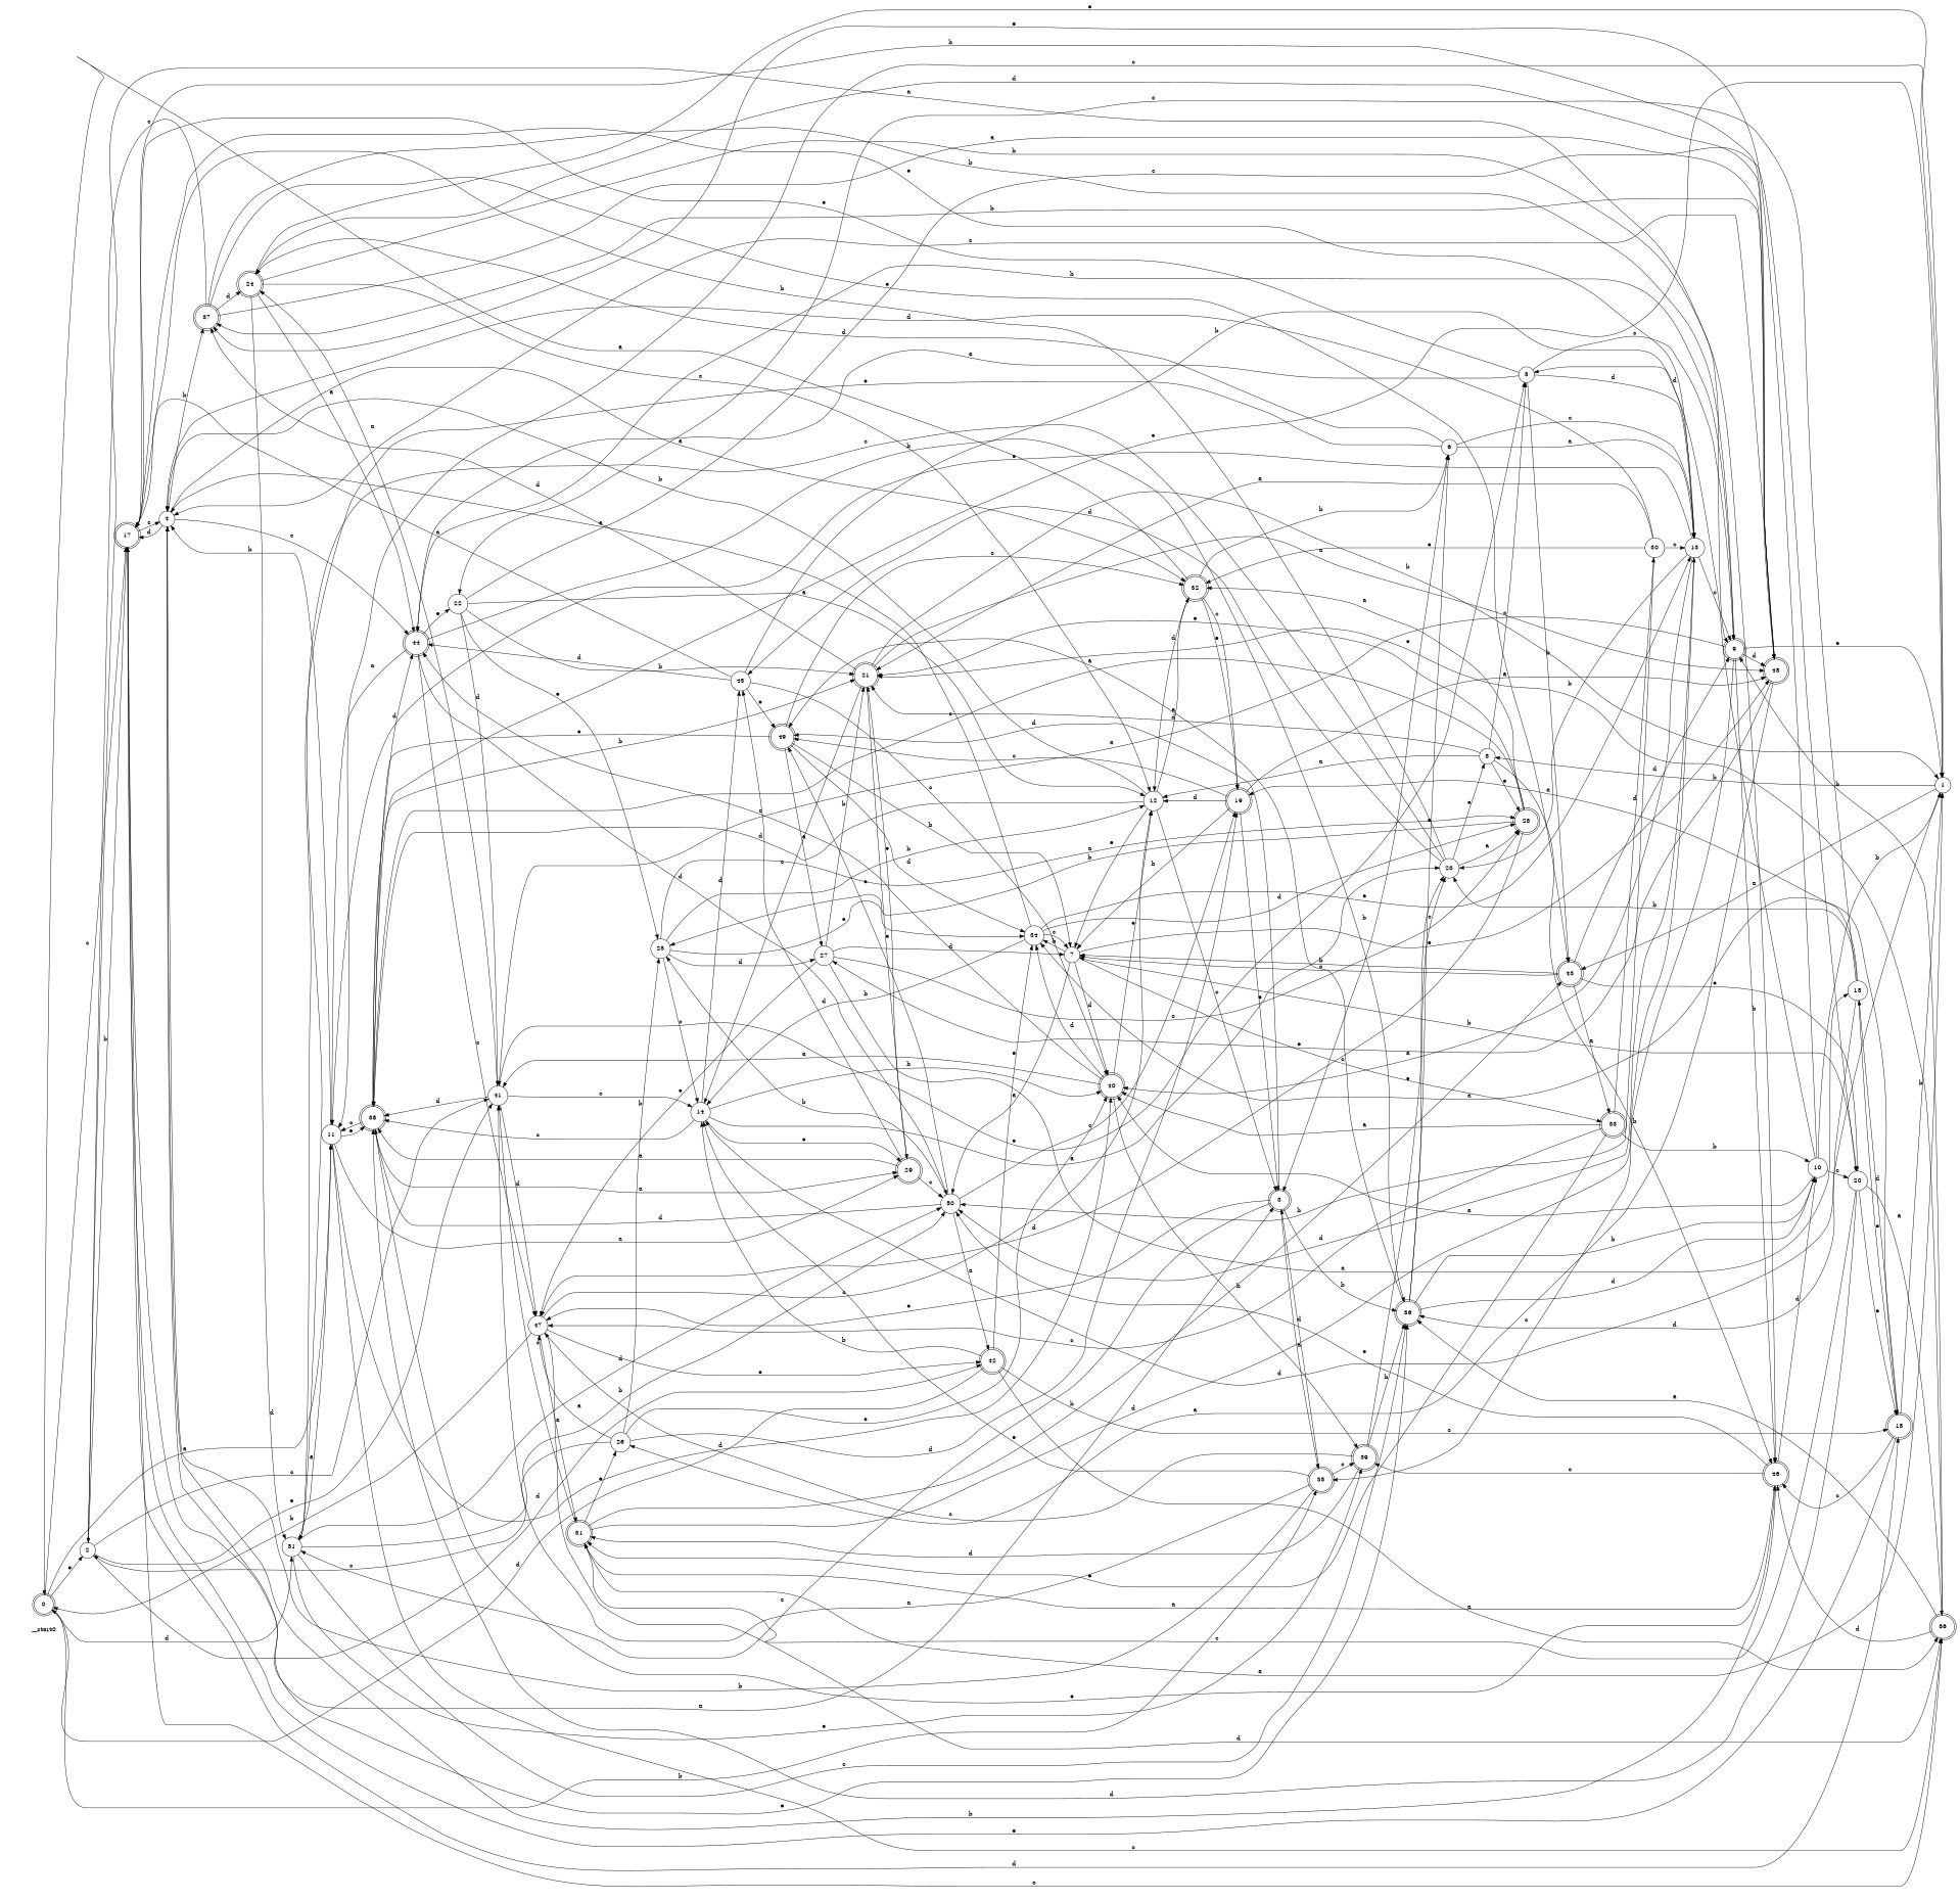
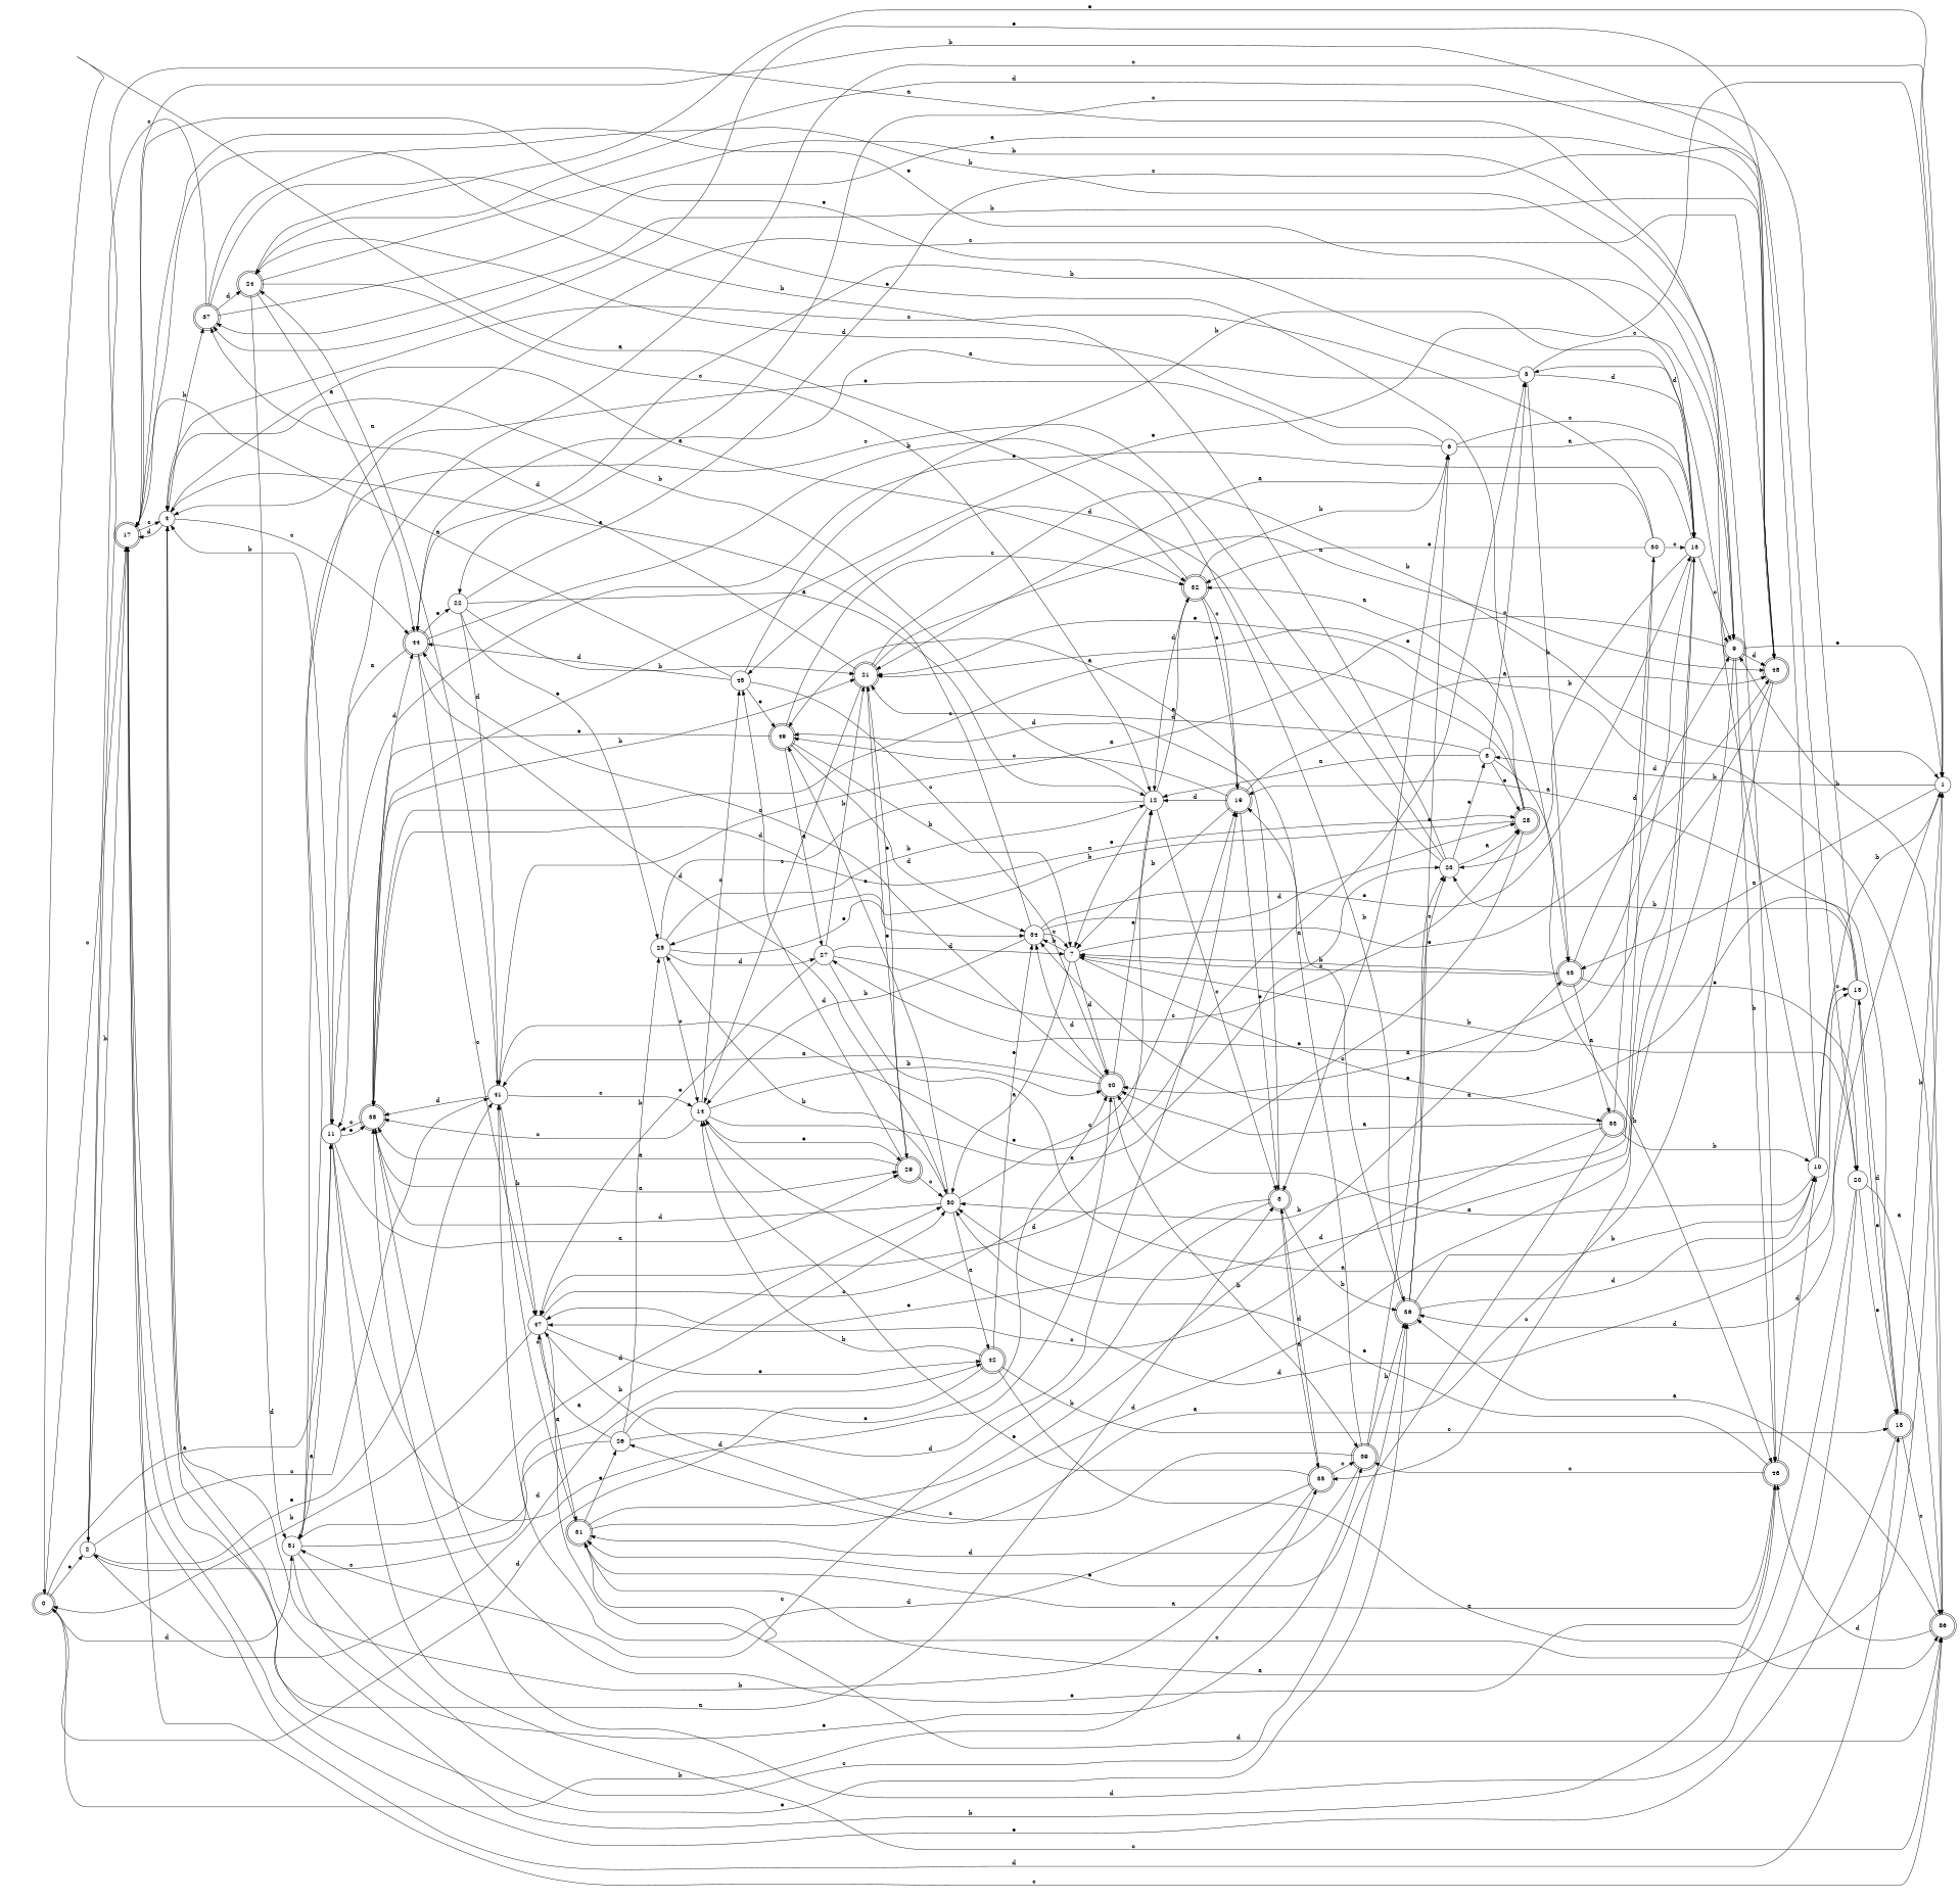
  digraph {
    rankdir=LR
    node [shape=doublecircle color=black fillcolor=white style="rounded,filled"]
-   __start0 [shape=none color="" fillcolor="" style=""]
    n2 [label=0]
    n3 [label=2 shape=circle style=filled]
    n4 [label=11 shape=circle style=filled]
    n5 [label=17]
    n6 [label=35]
    n7 [label=51 shape=circle style=filled]
    n8 [label=9]
    n9 [label=41 shape=circle style=filled]
    n10 [label=42]
    n11 [label=38]
    n12 [label=4 shape=circle style=filled]
    n13 [label=40]
    n14 [label=86]
    n15 [label=29]
    n16 [label=3]
    n17 [label=13 shape=circle style=filled]
    n18 [label=48]
    n19 [label=18]
    n20 [label=14 shape=circle style=filled]
    n21 [label=39]
    n22 [label=36]
    n23 [label=50 shape=circle style=filled]
    n24 [label=1 shape=circle style=filled]
    n25 [label=8 shape=circle style=filled]
    n26 [label=43]
    n27 [label=5 shape=circle style=filled]
    n28 [label=12 shape=circle style=filled]
    n29 [label=21]
    n30 [label=28]
    n31 [label=46]
    n32 [label=49]
    n33 [label=6 shape=circle style=filled]
    n34 [label=10 shape=circle style=filled]
    n35 [label=23 shape=circle style=filled]
    n36 [label=44]
    n37 [label=7 shape=circle style=filled]
    n38 [label=33]
    n39 [label=20 shape=circle style=filled]
    n40 [label=47 shape=circle style=filled]
    n41 [label=24]
    n42 [label=34 shape=circle style=filled]
    n43 [label=31]
    n44 [label=32]
    n45 [label=27 shape=circle style=filled]
    n46 [label=37]
    n47 [label=19]
    n48 [label=22 shape=circle style=filled]
    n49 [label=30 shape=circle style=filled]
    n50 [label=26 shape=circle style=filled]
    n51 [label=25 shape=circle style=filled]
    n52 [label=45 shape=circle style=filled]
    n53 [label=15 shape=circle style=filled]
    n2 -> n3 [label=e]
    n2 -> n4 [label=a]
    n2 -> n5 [label=c]
    n2 -> n6 [label=b]
    n2 -> n7 [label=d]
    n3 -> n5 [label=b]
    n3 -> n8 [label=a]
    n3 -> n9 [label=c]
    n3 -> n9 [label=e]
    n3 -> n10 [label=d]
    n4 -> n11 [label=e]
    n4 -> n12 [label=b]
    n4 -> n13 [label=d]
    n4 -> n14 [label=c]
    n4 -> n15 [label=a]
    n5 -> n12 [label=c]
    n5 -> n16 [label=a]
    n5 -> n17 [label=e]
    n5 -> n18 [label=b]
    n5 -> n19 [label=d]
-   n6 -> n9 [label=a]
+   n6 -> n9 [label=d]
    n6 -> n12 [label=b]
    n6 -> n16 [label=d]
    n6 -> n20 [label=e]
    n6 -> n21 [label=c]
    n7 -> n4 [label=a]
    n7 -> n21 [label=e]
    n7 -> n22 [label=c]
    n7 -> n23 [label=b]
    n7 -> n23 [label=d]
    n8 -> n6 [label=c]
    n8 -> n9 [label=a]
    n8 -> n18 [label=d]
    n8 -> n24 [label=e]
    n8 -> n31 [label=b]
    n8 -> n36 [label=b]
    n9 -> n11 [label=d]
    n9 -> n20 [label=c]
    n9 -> n27 [label=e]
-   n9 -> n40 [label=d]
+   n9 -> n40 [label=b]
    n9 -> n41 [label=a]
    n10 -> n2 [label=d]
    n10 -> n14 [label=a]
    n10 -> n19 [label=c]
    n10 -> n20 [label=b]
    n10 -> n42 [label=e]
    n11 -> n4 [label=c]
    n11 -> n15 [label=a]
    n11 -> n29 [label=b]
    n11 -> n31 [label=e]
    n11 -> n36 [label=d]
    n12 -> n5 [label=d]
    n12 -> n22 [label=e]
    n12 -> n36 [label=c]
    n12 -> n44 [label=a]
    n12 -> n46 [label=b]
    n13 -> n9 [label=a]
    n13 -> n21 [label=b]
    n13 -> n28 [label=e]
    n13 -> n36 [label=c]
    n13 -> n42 [label=d]
    n14 -> n5 [label=c]
    n14 -> n8 [label=b]
    n14 -> n22 [label=a]
    n14 -> n29 [label=e]
    n14 -> n31 [label=d]
    n15 -> n11 [label=a]
    n15 -> n23 [label=c]
    n15 -> n29 [label=e]
    n15 -> n52 [label=d]
    n16 -> n6 [label=a]
    n16 -> n7 [label=c]
    n16 -> n22 [label=b]
    n16 -> n32 [label=d]
    n16 -> n40 [label=e]
    n17 -> n4 [label=e]
    n17 -> n8 [label=c]
    n17 -> n13 [label=a]
    n17 -> n23 [label=d]
    n17 -> n35 [label=b]
    n18 -> n12 [label=c]
    n18 -> n41 [label=d]
    n18 -> n45 [label=e]
    n18 -> n46 [label=b]
    n18 -> n50 [label=a]
    n19 -> n5 [label=e]
-   n19 -> n31 [label=c]
+   n19 -> n14 [label=c]
    n19 -> n24 [label=b]
    n19 -> n42 [label=a]
    n19 -> n53 [label=d]
    n20 -> n11 [label=c]
    n20 -> n13 [label=b]
    n20 -> n15 [label=e]
    n20 -> n35 [label=a]
-   n20 -> n52 [label=d]
+   n20 -> n52 [label=c]
    n21 -> n22 [label=b]
    n21 -> n35 [label=e]
    n21 -> n40 [label=c]
    n21 -> n43 [label=d]
+   n21 -> n47 [label=a]
    n22 -> n32 [label=a]
    n22 -> n33 [label=e]
    n22 -> n34 [label=b]
    n22 -> n34 [label=d]
    n22 -> n35 [label=c]
    n23 -> n10 [label=a]
    n23 -> n11 [label=d]
    n23 -> n32 [label=e]
    n23 -> n47 [label=c]
    n23 -> n51 [label=b]
    n24 -> n4 [label=c]
    n24 -> n11 [label=e]
    n24 -> n22 [label=d]
    n24 -> n25 [label=b]
    n24 -> n26 [label=a]
    n25 -> n27 [label=c]
    n25 -> n28 [label=a]
    n25 -> n29 [label=d]
    n25 -> n30 [label=e]
    n25 -> n31 [label=b]
    n26 -> n8 [label=d]
    n26 -> n37 [label=b]
    n26 -> n37 [label=c]
    n26 -> n38 [label=a]
    n26 -> n39 [label=e]
    n27 -> n5 [label=e]
    n27 -> n8 [label=c]
    n27 -> n17 [label=d]
    n27 -> n26 [label=b]
    n27 -> n36 [label=a]
    n28 -> n11 [label=d]
    n28 -> n12 [label=b]
    n28 -> n16 [label=c]
    n28 -> n37 [label=e]
    n28 -> n44 [label=a]
    n29 -> n15 [label=e]
    n29 -> n18 [label=a]
    n29 -> n20 [label=c]
    n29 -> n24 [label=b]
    n29 -> n46 [label=d]
    n30 -> n11 [label=c]
    n30 -> n29 [label=e]
    n30 -> n40 [label=d]
    n30 -> n44 [label=a]
    n30 -> n51 [label=b]
    n31 -> n12 [label=b]
    n31 -> n21 [label=c]
    n31 -> n23 [label=e]
    n31 -> n34 [label=d]
    n31 -> n43 [label=a]
    n32 -> n11 [label=e]
    n32 -> n37 [label=b]
    n32 -> n42 [label=d]
    n32 -> n44 [label=c]
    n32 -> n45 [label=a]
    n33 -> n7 [label=e]
    n33 -> n16 [label=b]
    n33 -> n17 [label=a]
    n33 -> n17 [label=c]
    n33 -> n41 [label=d]
    n34 -> n13 [label=a]
    n34 -> n24 [label=b]
    n34 -> n27 [label=d]
-   n34 -> n39 [label=c]
+   n34 -> n53 [label=c]
    n34 -> n46 [label=e]
    n35 -> n5 [label=b]
    n35 -> n7 [label=c]
    n35 -> n25 [label=e]
    n35 -> n30 [label=a]
    n35 -> n52 [label=d]
    n36 -> n4 [label=a]
    n36 -> n22 [label=b]
    n36 -> n23 [label=d]
    n36 -> n40 [label=c]
    n36 -> n48 [label=e]
    n37 -> n13 [label=d]
    n37 -> n18 [label=e]
    n37 -> n23 [label=a]
    n37 -> n38 [label=c]
    n37 -> n42 [label=b]
    n38 -> n13 [label=a]
    n38 -> n34 [label=b]
    n38 -> n40 [label=c]
    n38 -> n43 [label=e]
    n38 -> n49 [label=d]
    n39 -> n11 [label=d]
    n39 -> n14 [label=a]
    n39 -> n19 [label=e]
    n39 -> n37 [label=b]
    n39 -> n43 [label=c]
    n40 -> n2 [label=b]
    n40 -> n10 [label=e]
    n40 -> n14 [label=d]
    n40 -> n28 [label=c]
    n40 -> n43 [label=a]
    n41 -> n7 [label=d]
    n41 -> n24 [label=e]
    n41 -> n28 [label=c]
    n41 -> n31 [label=b]
    n41 -> n36 [label=a]
    n42 -> n12 [label=a]
    n42 -> n17 [label=e]
    n42 -> n20 [label=b]
    n42 -> n30 [label=d]
    n42 -> n37 [label=c]
    n43 -> n9 [label=c]
    n43 -> n17 [label=d]
    n43 -> n24 [label=a]
    n43 -> n26 [label=b]
    n43 -> n50 [label=e]
    n44 -> n2 [label=a]
    n44 -> n28 [label=d]
    n44 -> n33 [label=b]
    n44 -> n47 [label=c]
    n44 -> n47 [label=e]
    n45 -> n29 [label=b]
    n45 -> n30 [label=c]
    n45 -> n37 [label=d]
    n45 -> n40 [label=e]
    n45 -> n53 [label=a]
    n46 -> n3 [label=c]
    n46 -> n8 [label=b]
    n46 -> n18 [label=a]
    n46 -> n26 [label=e]
    n46 -> n41 [label=d]
    n47 -> n16 [label=e]
    n47 -> n18 [label=a]
    n47 -> n28 [label=d]
    n47 -> n32 [label=c]
    n47 -> n37 [label=b]
    n48 -> n9 [label=d]
    n48 -> n28 [label=a]
    n48 -> n29 [label=b]
    n48 -> n39 [label=c]
    n48 -> n51 [label=e]
-   n49 -> n12 [label=d]
+   n49 -> n12 [label=c]
    n49 -> n17 [label=c]
    n49 -> n23 [label=b]
    n49 -> n29 [label=a]
    n49 -> n44 [label=e]
    n50 -> n3 [label=c]
    n50 -> n13 [label=e]
    n50 -> n40 [label=a]
    n50 -> n47 [label=d]
    n50 -> n51 [label=b]
    n51 -> n20 [label=c]
    n51 -> n28 [label=b]
    n51 -> n30 [label=a]
    n51 -> n42 [label=e]
    n51 -> n45 [label=d]
    n52 -> n5 [label=a]
    n52 -> n13 [label=c]
    n52 -> n17 [label=b]
    n52 -> n32 [label=e]
    n52 -> n36 [label=d]
    n53 -> n19 [label=e]
    n53 -> n20 [label=d]
    n53 -> n35 [label=b]
    n53 -> n47 [label=a]
    n53 -> n48 [label=c]
  }
